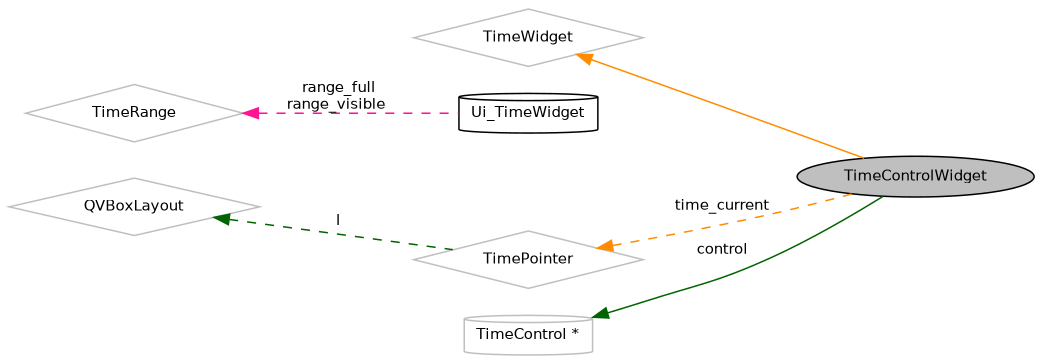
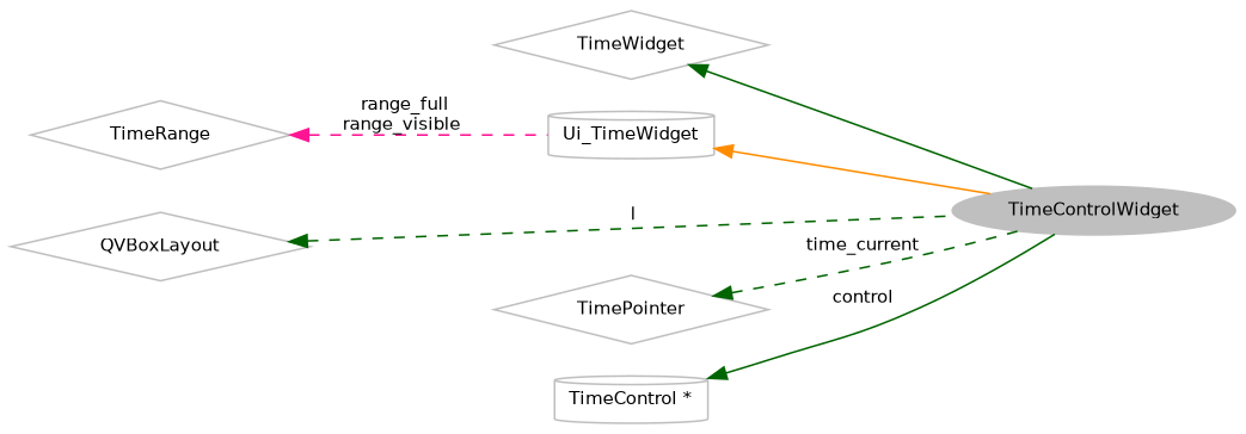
  digraph {
    rankdir=LR
    node [color=grey75 fillcolor=white fontname=Helvetica fontsize=10 shape=diamond style=filled]
    edge [color=darkgreen dir=back fontname=Helvetica fontsize=10 labelfontname=Helvetica labelfontsize=10 style=solid]
-   n1 [color=black fillcolor=grey75 fontcolor=black height=0.2 label=TimeControlWidget shape=ellipse width=0.4]
+   n1 [fillcolor=grey75 fontcolor=black height=0.2 label=TimeControlWidget shape=ellipse width=0.4]
    n2 [height=0.2 label=TimeWidget width=0.4]
-   n3 [color=black height=0.2 label=Ui_TimeWidget shape=cylinder width=0.4]
+   n3 [height=0.2 label=Ui_TimeWidget shape=cylinder width=0.4]
    n4 [height=0.2 label=TimeRange width=0.4]
    n5 [height=0.2 label=QVBoxLayout width=0.4]
    n6 [height=0.2 label=TimePointer width=0.4]
    n7 [height=0.2 label="TimeControl *" shape=cylinder width=0.4]
-   n2 -> n1 [color=darkorange]
+   n2 -> n1
+   n3 -> n1 [color=darkorange]
    n4 -> n3 [color=deeppink label=" range_full\nrange_visible" style=dashed]
-   n5 -> n6 [label=" l" style=dashed]
-   n6 -> n1 [color=darkorange label=" time_current" style=dashed]
+   n5 -> n1 [label=" l" style=dashed]
+   n6 -> n1 [label=" time_current" style=dashed]
    n7 -> n1 [label=" control"]
  }
